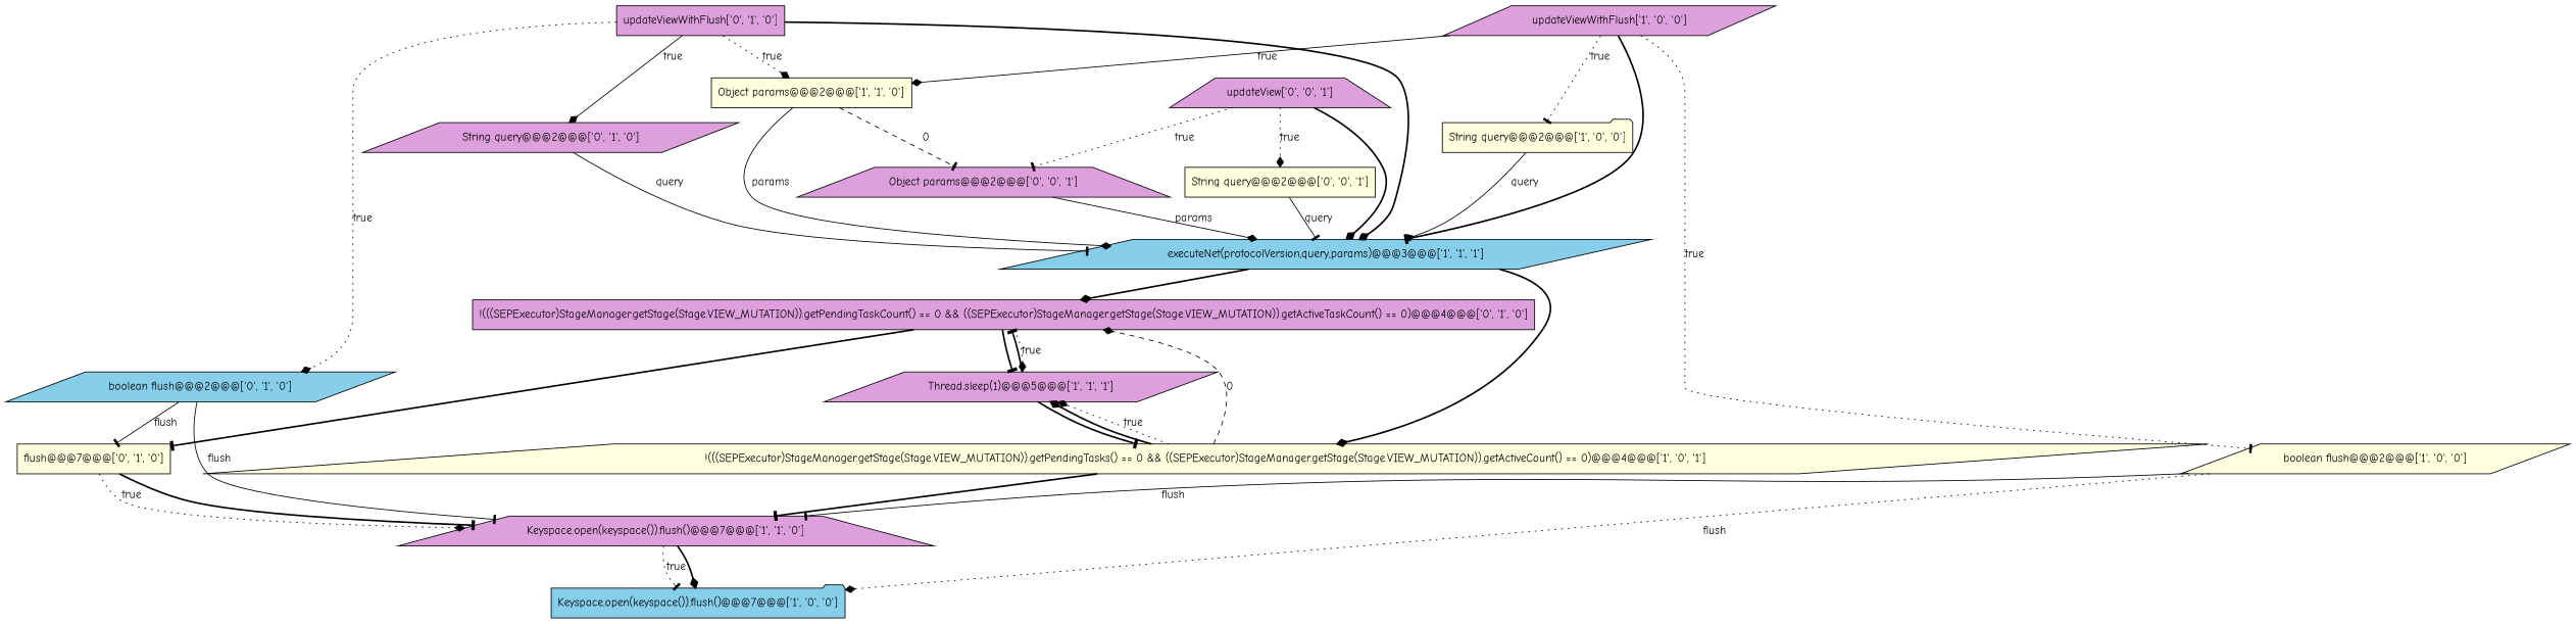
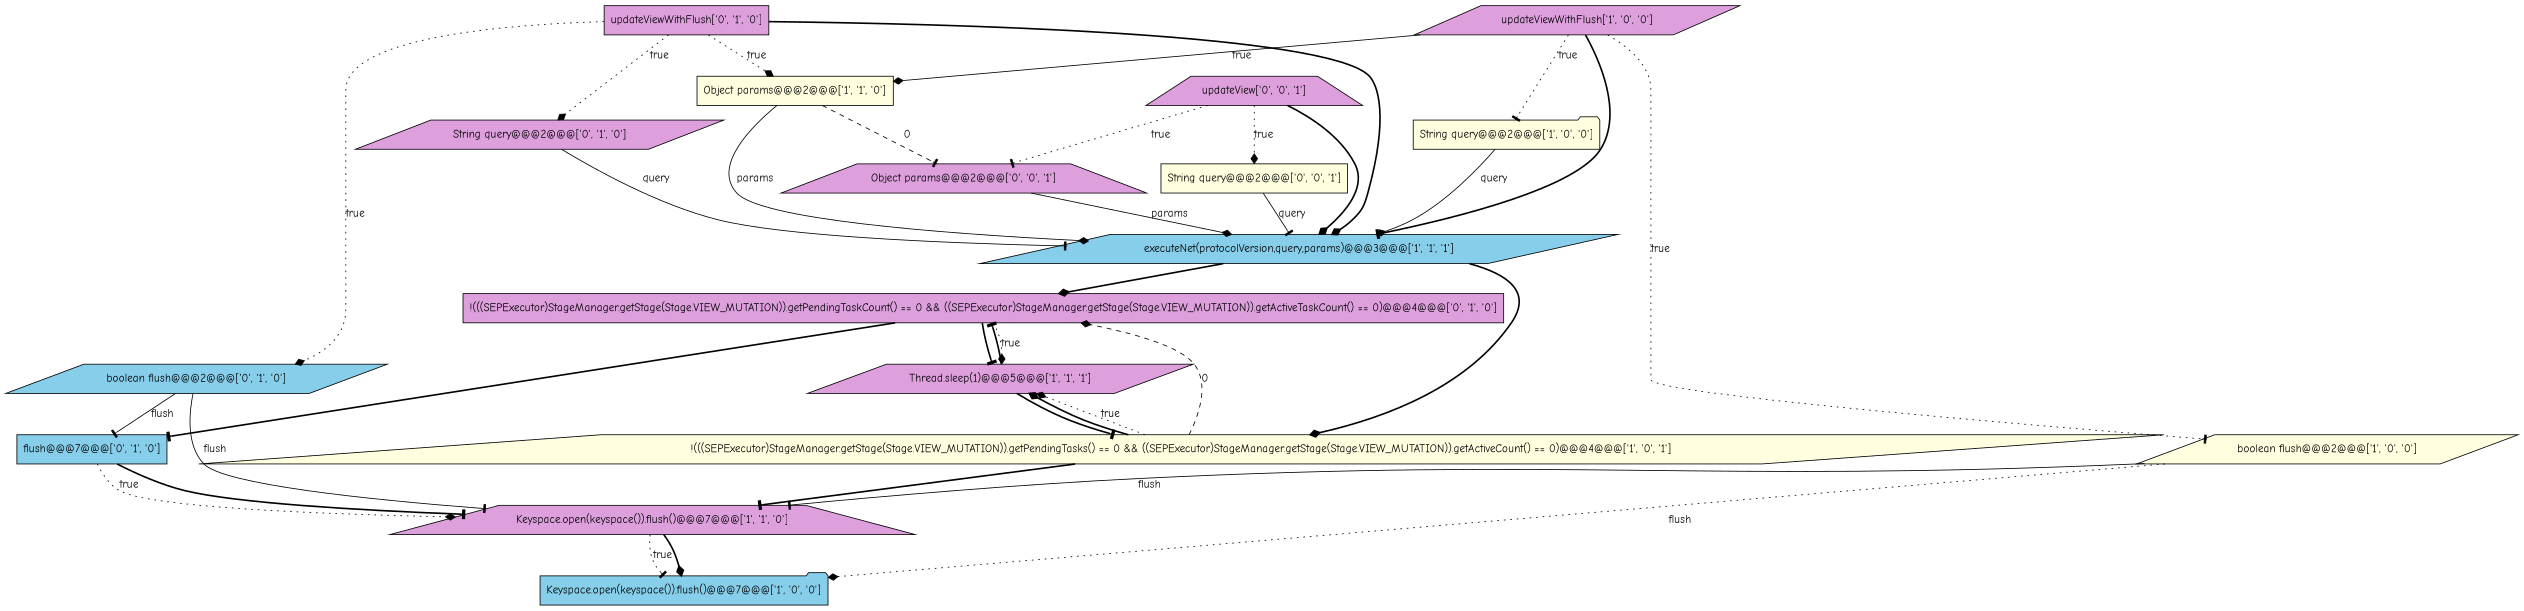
  digraph {
    fontname="Comic Neue"
    node [fillcolor=plum fontname="Comic Neue" shape=parallelogram style=filled]
    edge [arrowhead=diamond fontname="Comic Neue" style=bold]
    n1 [fillcolor=skyblue label="Keyspace.open(keyspace()).flush()@@@7@@@['1', '0', '0']" shape=folder]
-   n2 [fillcolor=lightyellow label="flush@@@7@@@['0', '1', '0']" shape=box]
+   n2 [fillcolor=skyblue label="flush@@@7@@@['0', '1', '0']" shape=box]
    n3 [label="Keyspace.open(keyspace()).flush()@@@7@@@['1', '1', '0']" shape=trapezium]
    n4 [label="updateViewWithFlush['0', '1', '0']" shape=box]
    n5 [fillcolor=skyblue label="boolean flush@@@2@@@['0', '1', '0']"]
    n6 [fillcolor=lightyellow label="Object params@@@2@@@['1', '1', '0']" shape=box]
    n7 [fillcolor=skyblue label="executeNet(protocolVersion,query,params)@@@3@@@['1', '1', '1']"]
    n8 [label="String query@@@2@@@['0', '1', '0']"]
    n9 [label="Object params@@@2@@@['0', '0', '1']" shape=trapezium]
    n10 [label="!(((SEPExecutor)StageManager.getStage(Stage.VIEW_MUTATION)).getPendingTaskCount() == 0 && ((SEPExecutor)StageManager.getStage(Stage.VIEW_MUTATION)).getActiveTaskCount() == 0)@@@4@@@['0', '1', '0']" shape=box]
    n11 [fillcolor=lightyellow label="!(((SEPExecutor)StageManager.getStage(Stage.VIEW_MUTATION)).getPendingTasks() == 0 && ((SEPExecutor)StageManager.getStage(Stage.VIEW_MUTATION)).getActiveCount() == 0)@@@4@@@['1', '0', '1']"]
    n12 [label="Thread.sleep(1)@@@5@@@['1', '1', '1']"]
    n13 [fillcolor=lightyellow label="boolean flush@@@2@@@['1', '0', '0']"]
    n14 [fillcolor=lightyellow label="String query@@@2@@@['1', '0', '0']" shape=folder]
    n15 [fillcolor=lightyellow label="String query@@@2@@@['0', '0', '1']" shape=box]
    n16 [label="updateViewWithFlush['1', '0', '0']"]
    n17 [label="updateView['0', '0', '1']" shape=trapezium]
    n2 -> n3 [label=true style=dotted]
    n2 -> n3 [arrowhead=tee]
    n3 -> n1 [arrowhead=tee label=true style=dotted]
    n3 -> n1
    n4 -> n5 [label=true style=dotted]
    n4 -> n6 [label=true style=dotted]
    n4 -> n7
-   n4 -> n8 [label=true style=solid]
+   n4 -> n8 [label=true style=dotted]
    n5 -> n2 [arrowhead=tee label=flush style=solid]
    n5 -> n3 [arrowhead=tee label=flush style=solid]
    n6 -> n7 [label=params style=solid]
    n6 -> n9 [arrowhead=tee label=0 style=dashed]
    n7 -> n10
    n7 -> n11
    n8 -> n7 [arrowhead=tee label=query style=solid]
    n9 -> n7 [label=params style=solid]
    n10 -> n2 [arrowhead=tee]
    n10 -> n12 [label=true style=dotted]
    n10 -> n12 [arrowhead=tee]
    n11 -> n3 [arrowhead=tee]
    n11 -> n10 [label=0 style=dashed]
    n11 -> n12
    n11 -> n12 [label=true style=dotted]
    n12 -> n10 [arrowhead=tee]
    n12 -> n11 [arrowhead=tee]
    n13 -> n1 [label=flush style=dotted]
    n13 -> n3 [arrowhead=tee label=flush style=solid]
    n14 -> n7 [label=query style=solid]
    n15 -> n7 [arrowhead=tee label=query style=solid]
    n16 -> n6 [label=true style=solid]
    n16 -> n7 [arrowhead=tee]
    n16 -> n13 [arrowhead=tee label=true style=dotted]
    n16 -> n14 [arrowhead=tee label=true style=dotted]
    n17 -> n7
    n17 -> n9 [arrowhead=tee label=true style=dotted]
    n17 -> n15 [label=true style=dotted]
  }
